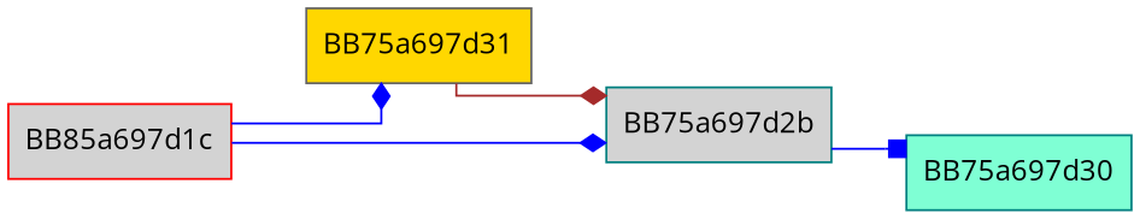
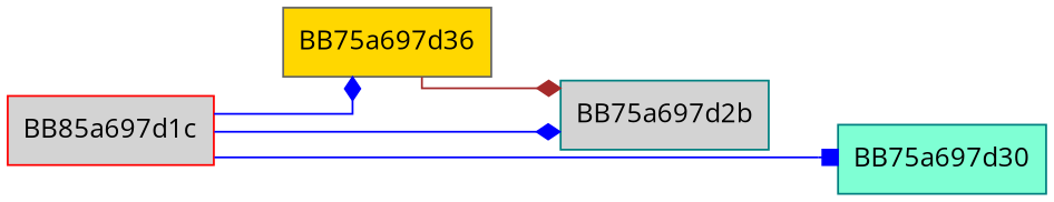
  digraph {
    fontname="Open Sans"
    rankdir=LR
    splines=ortho
    node [color=teal fillcolor=lightgrey fontname="Open Sans" shape=box style=filled]
    edge [arrowhead=diamond color=blue fontname="Open Sans"]
    n1 [color=red label=BB85a697d1c]
-   BB75a697d36 [color=gray40 fillcolor=gold label=BB75a697d31]
+   BB75a697d36 [color=gray40 fillcolor=gold]
    BB75a697d2b
    BB75a697d30 [fillcolor=aquamarine]
    n1 -> BB75a697d36
    n1 -> BB75a697d2b
    BB75a697d36 -> BB75a697d2b [color=brown]
-   BB75a697d2b -> BB75a697d30 [arrowhead=box]
+   n1 -> BB75a697d30 [arrowhead=box]
  }
